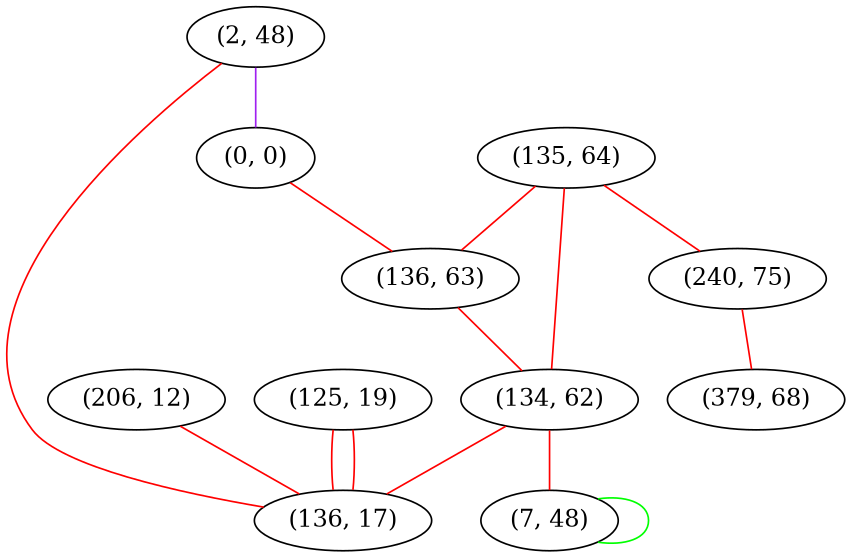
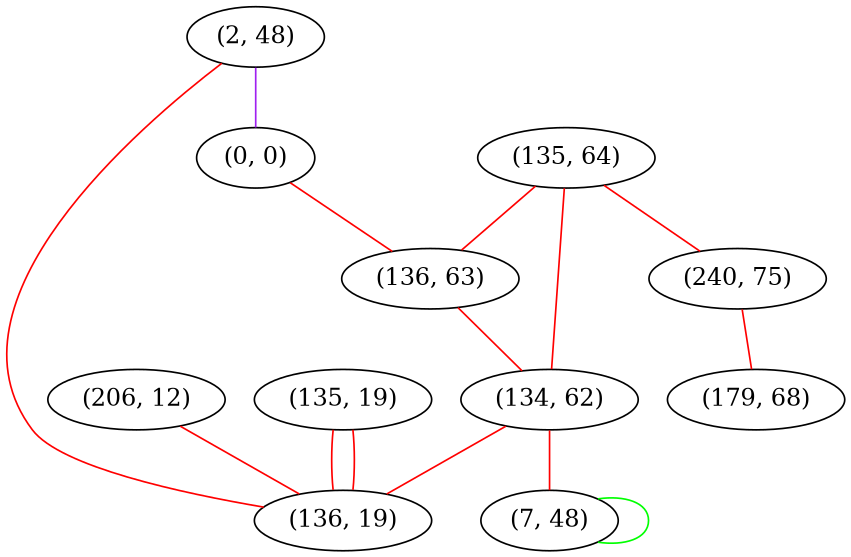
  graph {
    edge [color=red weight=1]
    "(2, 48)"
    "(0, 0)"
-   "(136, 19)" [label="(136, 17)"]
+   "(136, 19)"
    "(136, 63)"
    "(7, 48)"
    "(240, 75)"
-   "(179, 68)" [label="(379, 68)"]
+   "(179, 68)"
    "(135, 64)"
    "(134, 62)"
    "(206, 12)"
-   "(135, 19)" [label="(125, 19)"]
+   "(135, 19)"
    "(2, 48)" -- "(0, 0)" [color=purple weight=4]
    "(2, 48)" -- "(136, 19)"
    "(0, 0)" -- "(136, 63)"
    "(136, 63)" -- "(134, 62)"
    "(7, 48)" -- "(7, 48)" [color=green weight=2]
    "(240, 75)" -- "(179, 68)"
    "(135, 64)" -- "(136, 63)"
    "(135, 64)" -- "(240, 75)"
    "(135, 64)" -- "(134, 62)"
    "(134, 62)" -- "(136, 19)"
    "(134, 62)" -- "(7, 48)"
    "(206, 12)" -- "(136, 19)"
    "(135, 19)" -- "(136, 19)"
    "(135, 19)" -- "(136, 19)"
  }
